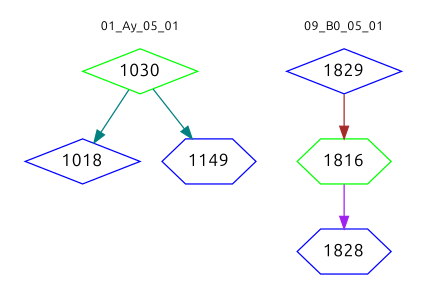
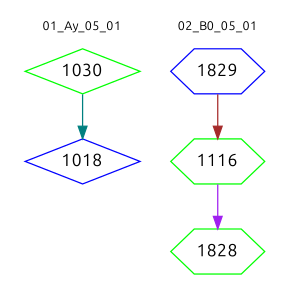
  digraph {
    fontname=Ubuntu
    node [color=green fontname=Ubuntu shape=hexagon]
    edge [color=teal fontname=Ubuntu]
    n1 [label=1030 shape=diamond]
    n2 [color=blue label=1018 shape=diamond]
-   n3 [color=blue label=1149]
-   n4 [label=1816]
-   n5 [color=blue label=1829 shape=diamond]
-   n6 [color=blue label=1828]
+   n4 [label=1116]
+   n5 [color=blue label=1829]
+   n6 [label=1828]
    subgraph cluster_1 {
      color=white
      fontsize=10
      label="01_Ay_05_01"
      n1
      n2
-     n3
    }
    subgraph cluster_2 {
      color=white
      fontsize=10
-     label="09_B0_05_01"
+     label="02_B0_05_01"
      n4
      n5
      n6
    }
    n1 -> n2
-   n1 -> n3
    n4 -> n6 [color=purple]
    n5 -> n4 [color=brown]
  }
